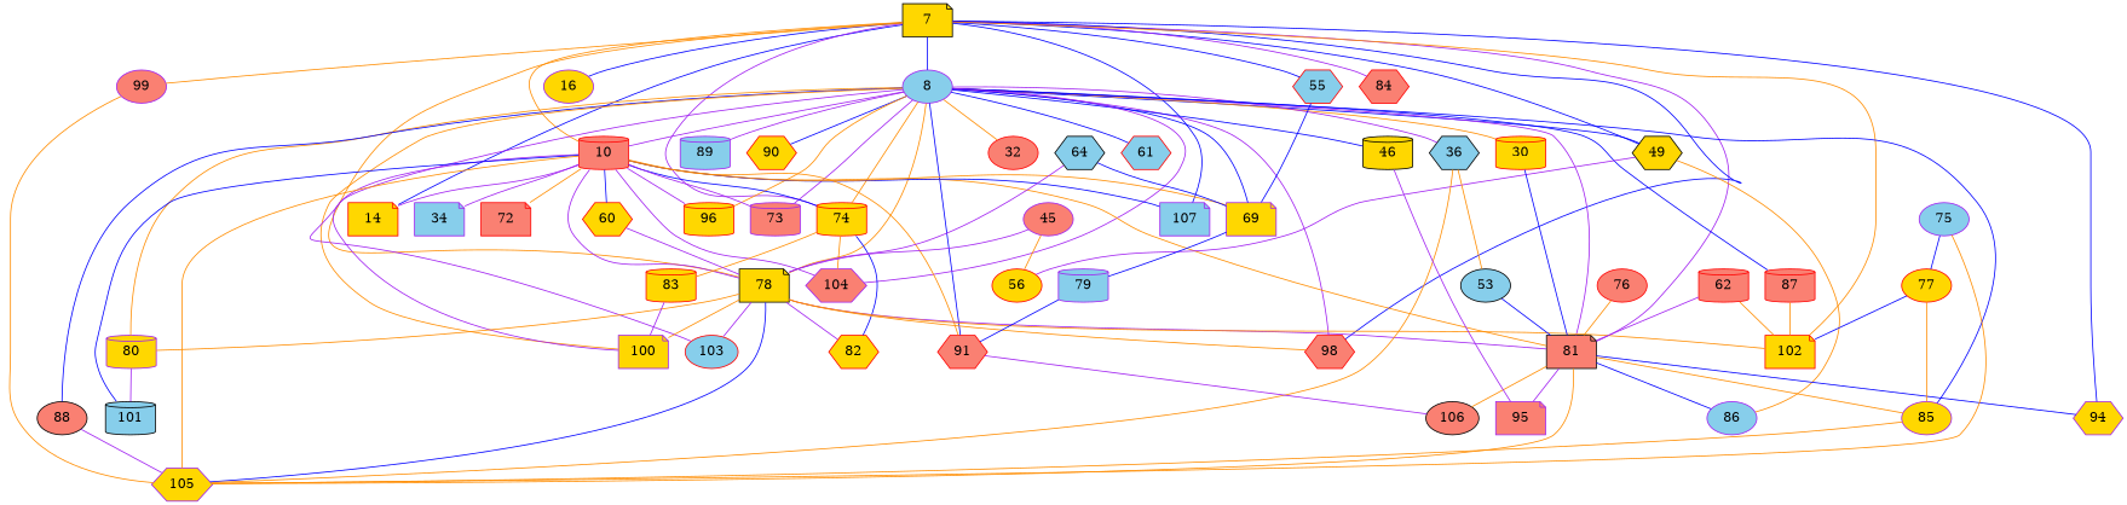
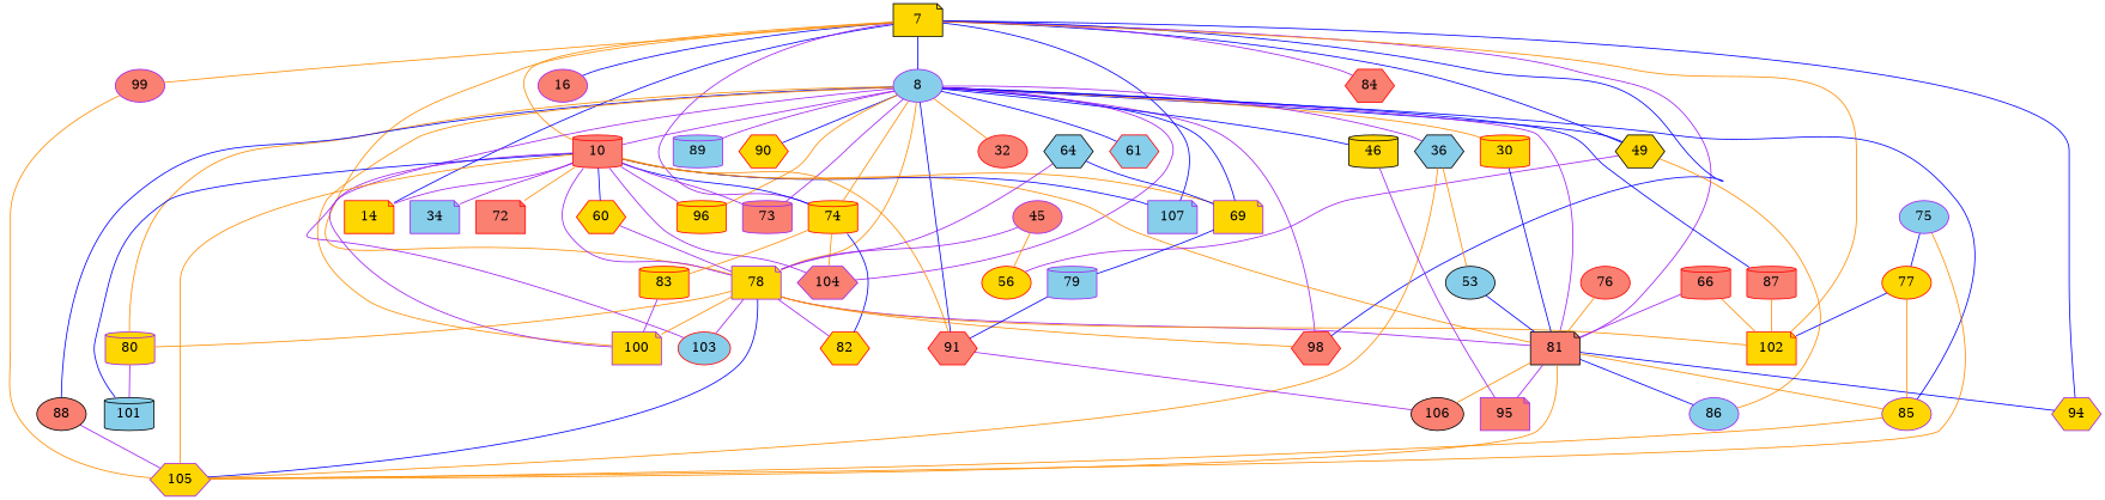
  graph {
    node [color=red fillcolor=gold shape=ellipse style=filled]
    edge [color=darkorange]
    7 [color=black shape=note super="+4"]
    8 [color=purple fillcolor=skyblue super="+6+5"]
    10 [fillcolor=salmon shape=cylinder super="+9"]
    14 [shape=note]
-   16 [color=purple]
+   16 [color=purple fillcolor=salmon]
    49 [color=black shape=hexagon super="+39"]
-   55 [fillcolor=skyblue shape=hexagon]
    74 [shape=cylinder super="+40+44+21"]
-   78 [color=black shape=note super="+2+63"]
+   78 [color=purple shape=note super="+2+63"]
    81 [color=black fillcolor=salmon shape=note super="+41+70+71"]
    84 [fillcolor=salmon shape=hexagon]
    94 [color=purple shape=hexagon]
    98 [fillcolor=salmon shape=hexagon super="+57"]
    99 [color=purple fillcolor=salmon]
    102 [shape=note super="+43"]
    107 [color=purple fillcolor=skyblue shape=note]
    30 [shape=cylinder]
    32 [fillcolor=salmon]
    36 [color=black fillcolor=skyblue shape=hexagon]
    46 [color=black shape=cylinder]
    61 [fillcolor=skyblue shape=hexagon]
    69 [color=purple shape=note super="+24"]
    73 [color=purple fillcolor=salmon shape=cylinder]
    80 [color=purple shape=cylinder super="+68"]
    85 [color=purple super="+20+52"]
    87 [fillcolor=salmon shape=cylinder]
    88 [color=black fillcolor=salmon]
    89 [color=purple fillcolor=skyblue shape=cylinder]
    90 [shape=hexagon]
    91 [fillcolor=salmon shape=hexagon super="+26"]
    96 [shape=cylinder]
    100 [color=purple shape=note super="+97"]
    103 [fillcolor=skyblue]
    104 [color=purple fillcolor=salmon shape=hexagon super="+35+48"]
    34 [color=purple fillcolor=skyblue shape=note]
    60 [shape=hexagon]
    72 [fillcolor=salmon shape=note]
    101 [color=black fillcolor=skyblue shape=cylinder]
    105 [color=purple shape=hexagon super="+37+59"]
    56
    86 [color=purple fillcolor=skyblue]
    82 [shape=hexagon]
    83 [shape=cylinder]
    95 [color=purple fillcolor=salmon shape=note]
    106 [color=black fillcolor=salmon super="+92+93"]
    53 [color=black fillcolor=skyblue]
    79 [color=purple fillcolor=skyblue shape=cylinder]
    45 [color=purple fillcolor=salmon super="+38"]
    64 [color=black fillcolor=skyblue shape=hexagon]
-   66 [fillcolor=salmon shape=cylinder label=62]
+   66 [fillcolor=salmon shape=cylinder]
    77 [super="+67"]
    75 [color=purple fillcolor=skyblue]
    76 [fillcolor=salmon]
    7 -- 8 [color=blue weight=8]
    7 -- 10 [weight=4]
    7 -- 14 [color=blue]
    7 -- 16 [color=blue weight=2]
    7 -- 49 [color=blue weight=2]
-   7 -- 55 [color=blue]
    7 -- 74 [color=purple weight=3]
    7 -- 78 [weight=4]
    7 -- 81 [color=purple weight=3]
    7 -- 84 [color=purple weight=2]
    7 -- 94 [color=blue]
    7 -- 98 [color=blue]
    7 -- 99
    7 -- 102 [weight=2]
    7 -- 107 [color=blue]
    8 -- 10 [color=purple weight=8]
    8 -- 49 [color=blue]
    8 -- 74 [weight=3]
    8 -- 78 [weight=10]
    8 -- 81 [color=purple weight=10]
    8 -- 98 [color=purple]
    8 -- 30 [weight=2]
    8 -- 32
    8 -- 36 [color=purple weight=2]
    8 -- 46 [color=blue weight=2]
    8 -- 61 [color=blue weight=2]
    8 -- 69 [color=blue]
    8 -- 73 [color=purple]
    8 -- 80 [weight=2]
    8 -- 85 [color=blue weight=3]
    8 -- 87 [color=blue]
    8 -- 88 [color=blue]
    8 -- 89 [color=purple]
    8 -- 90 [color=blue weight=2]
    8 -- 91 [color=blue weight=3]
    8 -- 96
    8 -- 100
    8 -- 103 [color=purple]
    8 -- 104 [color=purple weight=2]
    10 -- 14 [color=purple]
    10 -- 74 [color=blue]
    10 -- 78 [color=purple weight=4]
    10 -- 81
    10 -- 107 [color=blue]
    10 -- 69 [weight=2]
    10 -- 73 [color=purple]
    10 -- 91
    10 -- 96 [color=purple]
    10 -- 100 [color=purple]
    10 -- 104 [color=purple]
    10 -- 34 [color=purple weight=2]
    10 -- 60 [color=blue]
    10 -- 72 [weight=2]
    10 -- 101 [color=blue]
    10 -- 105 [weight=4]
    49 -- 56 [color=purple]
    49 -- 86
-   55 -- 69 [color=blue]
    74 -- 104 [weight=2]
    74 -- 82 [color=blue]
    74 -- 83
    78 -- 81 [color=purple weight=3]
    78 -- 98
    78 -- 102 [weight=2]
    78 -- 80
    78 -- 100 [weight=2]
    78 -- 103 [color=purple]
    78 -- 105 [color=blue]
    78 -- 82 [color=purple]
    81 -- 94 [color=blue]
    81 -- 85
    81 -- 105
    81 -- 86 [color=blue]
    81 -- 95 [color=purple]
    81 -- 106 [weight=2]
    99 -- 105
    30 -- 81 [color=blue]
    36 -- 105
    36 -- 53
    46 -- 95 [color=purple]
    69 -- 79 [color=blue]
    80 -- 101 [color=purple]
    85 -- 105
    87 -- 102
    88 -- 105 [color=purple]
    91 -- 106 [color=purple weight=2]
    60 -- 78 [color=purple]
    83 -- 100 [color=purple]
    53 -- 81 [color=blue]
    79 -- 91 [color=blue]
    45 -- 78 [color=purple weight=3]
    45 -- 56
    64 -- 78 [color=purple]
    64 -- 69 [color=blue]
    66 -- 81 [color=purple]
    66 -- 102
    77 -- 102 [color=blue]
    77 -- 85 [weight=2]
    75 -- 105
    75 -- 77 [color=blue]
    76 -- 81
  }
